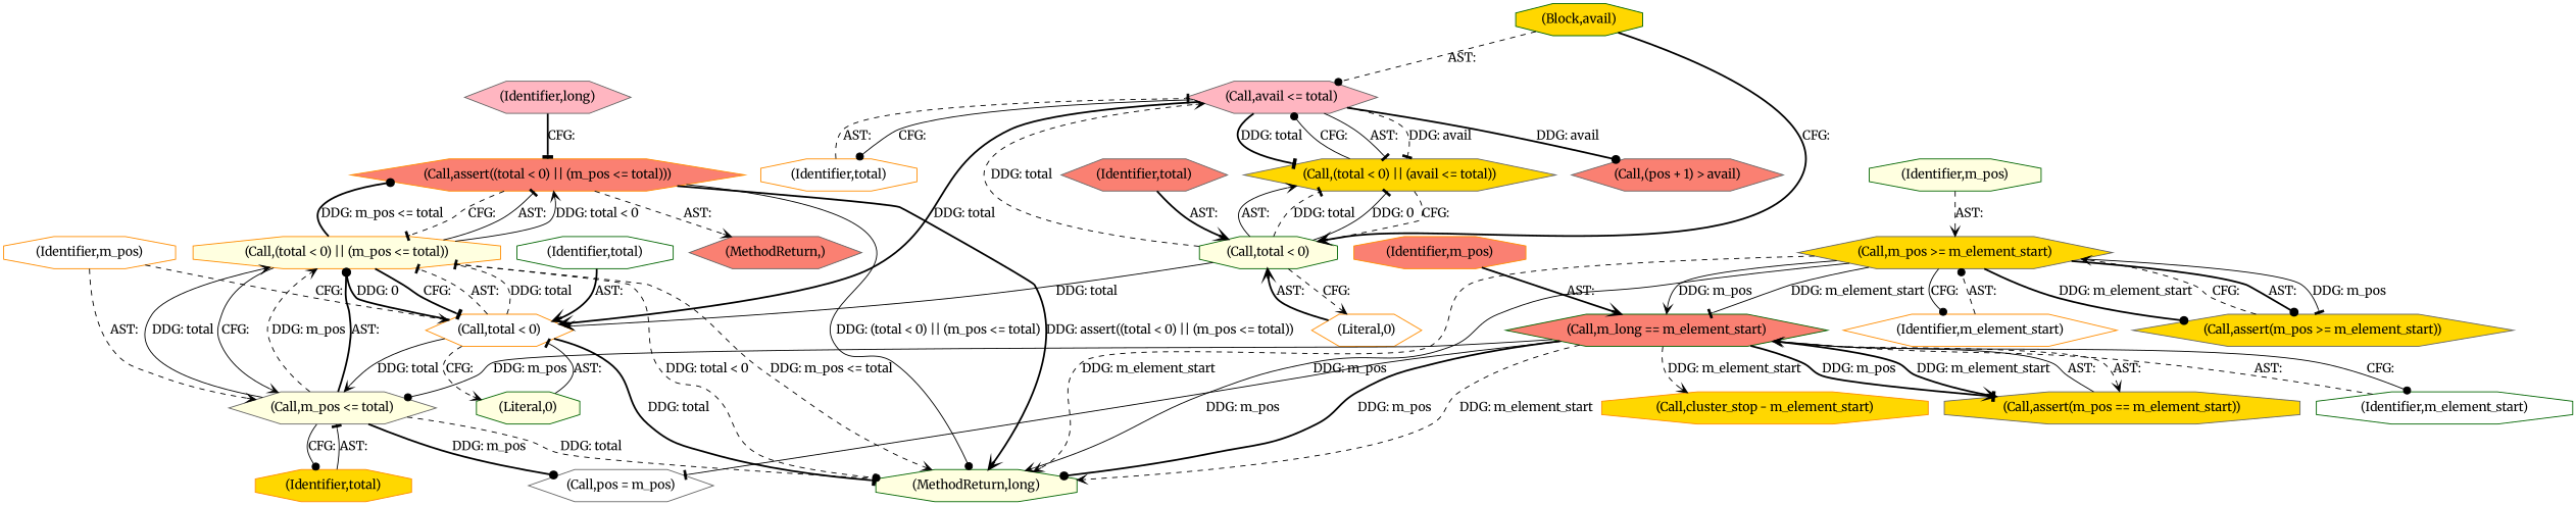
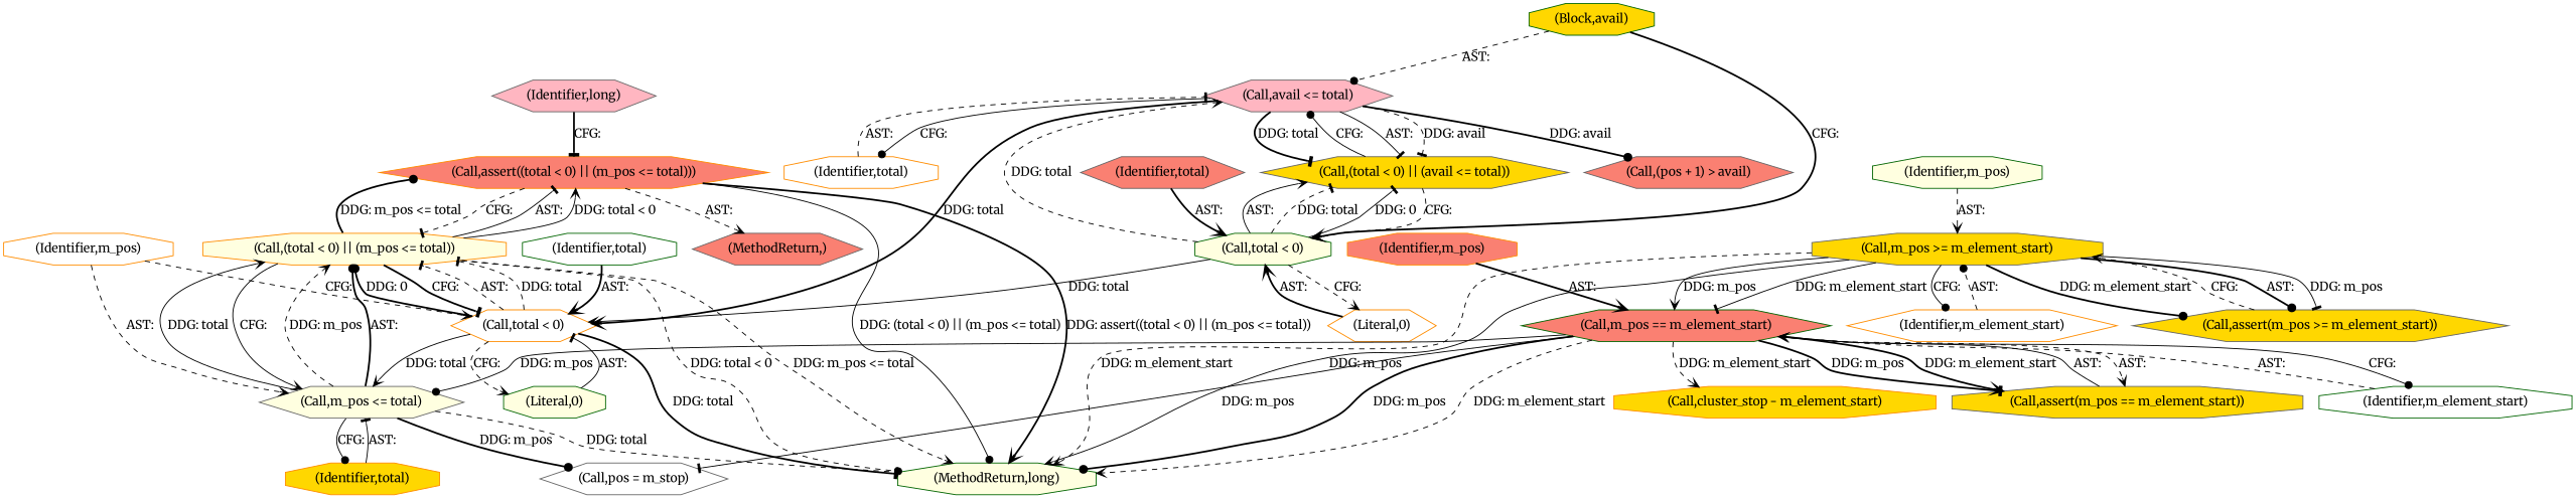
  digraph {
    fontname=Merriweather
    node [color=gray40 fillcolor=white fontname=Merriweather shape=hexagon style=filled]
    edge [arrowhead=vee fontname=Merriweather style=dashed]
    n1 [color=darkorange fillcolor=salmon label="(Call,assert((total < 0) || (m_pos <= total)))"]
    n2 [color=darkorange fillcolor=lightyellow label="(Call,(total < 0) || (m_pos <= total))" shape=octagon]
    n3 [color=darkgreen fillcolor=lightyellow label="(MethodReturn,long)" shape=octagon]
    n4 [fillcolor=salmon label="(MethodReturn,)"]
    n5 [color=darkorange label="(Call,total < 0)"]
    n6 [fillcolor=lightyellow label="(Call,m_pos <= total)"]
    n7 [color=darkgreen fillcolor=lightyellow label="(Literal,0)" shape=octagon]
    n8 [color=darkorange fillcolor=gold label="(Identifier,total)" shape=octagon]
-   n9 [label="(Call,pos = m_pos)"]
+   n9 [label="(Call,pos = m_stop)"]
    n10 [fillcolor=lightpink label="(Call,avail <= total)"]
    n11 [fillcolor=salmon label="(Call,(pos + 1) > avail)"]
    n12 [color=darkorange label="(Identifier,total)" shape=octagon]
    n13 [fillcolor=gold label="(Call,(total < 0) || (avail <= total))"]
    n14 [color=darkgreen fillcolor=lightyellow label="(Call,total < 0)" shape=octagon]
    n15 [color=darkorange label="(Literal,0)"]
-   n16 [color=darkgreen fillcolor=salmon label="(Call,m_long == m_element_start)"]
+   n16 [color=darkgreen fillcolor=salmon label="(Call,m_pos == m_element_start)"]
    n17 [color=darkorange fillcolor=gold label="(Call,cluster_stop - m_element_start)" shape=octagon]
    n18 [fillcolor=gold label="(Call,assert(m_pos == m_element_start))" shape=octagon]
    n19 [color=darkgreen label="(Identifier,m_element_start)" shape=octagon]
-   n20 [fillcolor=gold label="(Call,m_pos >= m_element_start)"]
+   n20 [fillcolor=gold label="(Call,m_pos >= m_element_start)" shape=octagon]
    n21 [color=darkorange label="(Identifier,m_element_start)"]
    n22 [fillcolor=gold label="(Call,assert(m_pos >= m_element_start))"]
    n23 [fillcolor=lightpink label="(Identifier,long)"]
    n24 [color=darkorange fillcolor=salmon label="(Identifier,m_pos)" shape=octagon]
    n25 [fillcolor=salmon label="(Identifier,total)"]
    n26 [color=darkgreen fillcolor=gold label="(Block,avail)" shape=octagon]
    n27 [color=darkgreen fillcolor=lightyellow label="(Identifier,m_pos)" shape=octagon]
    n28 [color=darkgreen label="(Identifier,total)" shape=octagon]
    n29 [color=darkorange label="(Identifier,m_pos)" shape=octagon]
    n1 -> n2 [arrowhead=tee label="CFG: "]
    n1 -> n3 [label="DDG: assert((total < 0) || (m_pos <= total))" style=bold]
    n1 -> n3 [arrowhead=dot label="DDG: (total < 0) || (m_pos <= total)" style=solid]
    n1 -> n4 [label="AST: "]
    n2 -> n1 [arrowhead=tee label="AST: " style=solid]
    n2 -> n1 [label="DDG: total < 0" style=solid]
    n2 -> n1 [arrowhead=dot label="DDG: m_pos <= total" style=bold]
    n2 -> n3 [arrowhead=dot label="DDG: total < 0"]
    n2 -> n3 [label="DDG: m_pos <= total"]
    n2 -> n5 [arrowhead=tee label="CFG: " style=bold]
    n2 -> n6 [label="CFG: " style=solid]
    n5 -> n2 [arrowhead=tee label="AST: "]
    n5 -> n2 [arrowhead=tee label="DDG: total"]
    n5 -> n2 [arrowhead=dot label="DDG: 0" style=bold]
    n5 -> n3 [arrowhead=tee label="DDG: total" style=bold]
    n5 -> n6 [label="DDG: total" style=solid]
    n5 -> n7 [label="CFG: "]
    n6 -> n2 [arrowhead=dot label="AST: " style=bold]
    n6 -> n2 [label="DDG: m_pos"]
    n6 -> n2 [label="DDG: total" style=solid]
    n6 -> n3 [arrowhead=tee label="DDG: total"]
    n6 -> n8 [arrowhead=dot label="CFG: " style=solid]
    n6 -> n9 [arrowhead=dot label="DDG: m_pos" style=bold]
    n7 -> n5 [arrowhead=tee label="AST: " style=solid]
    n8 -> n6 [arrowhead=tee label="AST: " style=solid]
    n10 -> n5 [label="DDG: total" style=bold]
    n10 -> n11 [arrowhead=dot label="DDG: avail" style=bold]
    n10 -> n12 [arrowhead=dot label="CFG: " style=solid]
    n10 -> n13 [arrowhead=tee label="AST: " style=solid]
    n10 -> n13 [arrowhead=tee label="DDG: avail"]
    n10 -> n13 [arrowhead=tee label="DDG: total" style=bold]
    n12 -> n10 [arrowhead=tee label="AST: "]
    n13 -> n10 [arrowhead=dot label="CFG: " style=solid]
    n13 -> n14 [label="CFG: "]
    n14 -> n5 [label="DDG: total" style=solid]
    n14 -> n10 [label="DDG: total"]
    n14 -> n13 [label="AST: " style=solid]
    n14 -> n13 [arrowhead=tee label="DDG: total"]
    n14 -> n13 [arrowhead=tee label="DDG: 0" style=solid]
    n14 -> n15 [label="CFG: "]
    n15 -> n14 [label="AST: " style=bold]
    n16 -> n3 [arrowhead=dot label="DDG: m_pos" style=bold]
    n16 -> n3 [label="DDG: m_element_start"]
    n16 -> n6 [arrowhead=dot label="DDG: m_pos" style=solid]
    n16 -> n9 [arrowhead=tee label="DDG: m_pos" style=solid]
    n16 -> n17 [label="DDG: m_element_start"]
    n16 -> n18 [label="AST: "]
    n16 -> n18 [arrowhead=tee label="DDG: m_pos" style=bold]
    n16 -> n18 [label="DDG: m_element_start" style=bold]
    n16 -> n19 [arrowhead=dot label="CFG: " style=solid]
    n18 -> n16 [label="AST: " style=solid]
    n19 -> n16 [label="AST: "]
    n20 -> n3 [label="DDG: m_element_start"]
    n20 -> n3 [label="DDG: m_pos" style=solid]
    n20 -> n16 [label="DDG: m_pos" style=solid]
    n20 -> n16 [arrowhead=tee label="DDG: m_element_start" style=solid]
    n20 -> n21 [arrowhead=dot label="CFG: " style=solid]
    n20 -> n22 [arrowhead=dot label="AST: " style=bold]
    n20 -> n22 [arrowhead=tee label="DDG: m_pos" style=solid]
    n20 -> n22 [arrowhead=dot label="DDG: m_element_start" style=bold]
    n21 -> n20 [arrowhead=dot label="AST: "]
    n22 -> n20 [label="CFG: "]
    n23 -> n1 [arrowhead=tee label="CFG: " style=bold]
    n24 -> n16 [label="AST: " style=bold]
    n25 -> n14 [label="AST: " style=bold]
    n26 -> n10 [arrowhead=dot label="AST: "]
    n26 -> n14 [label="CFG: " style=bold]
    n27 -> n20 [label="AST: "]
    n28 -> n5 [label="AST: " style=bold]
    n29 -> n5 [label="CFG: "]
    n29 -> n6 [label="AST: "]
  }
